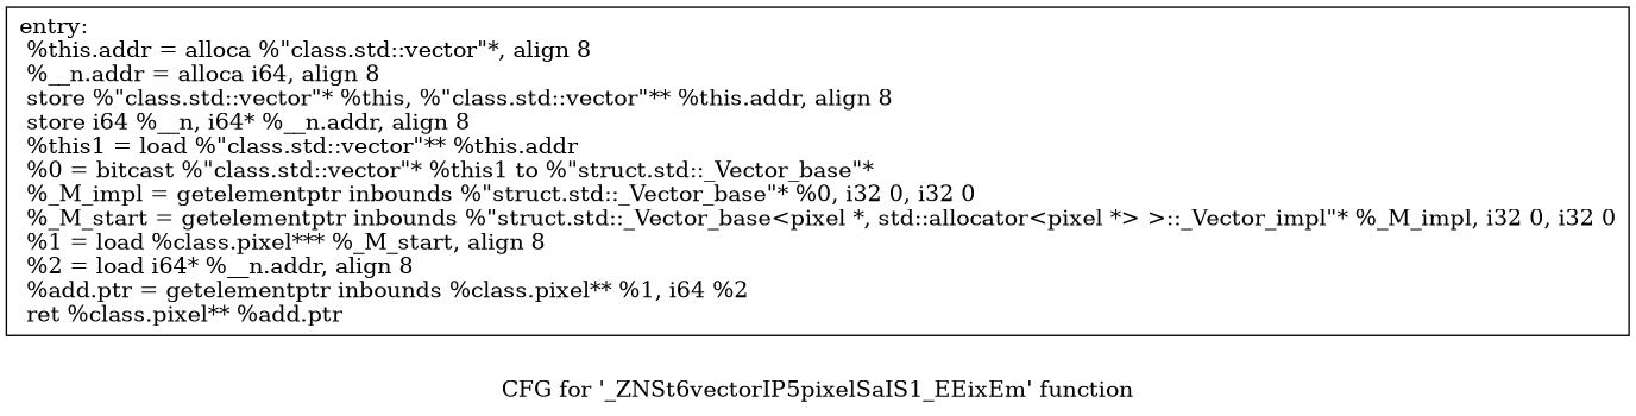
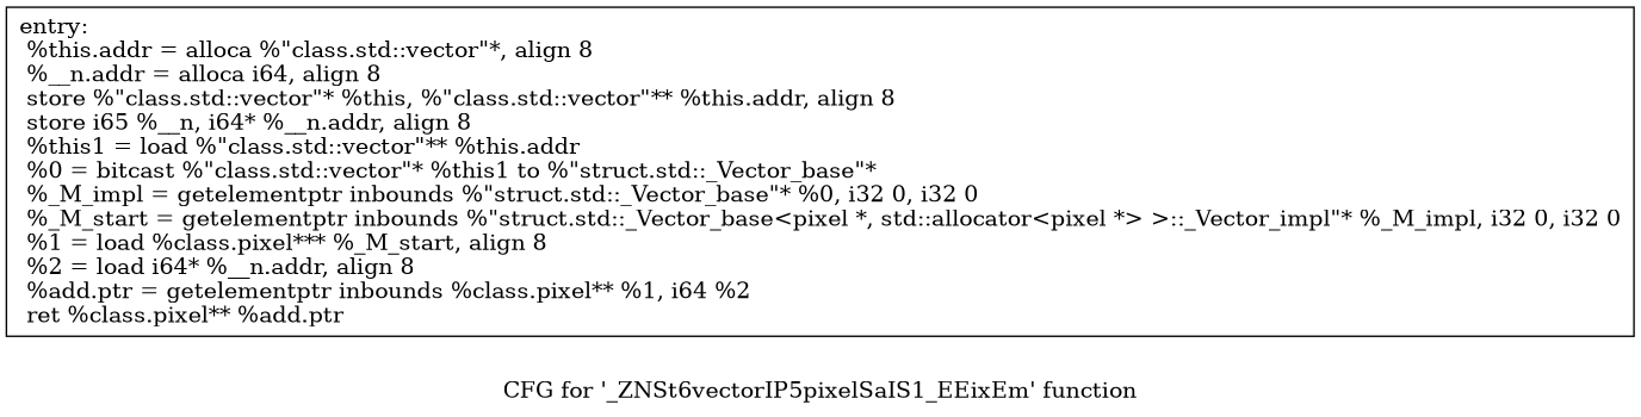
  digraph {
    label="CFG for '_ZNSt6vectorIP5pixelSaIS1_EEixEm' function"
-   n1 [label="{entry:\l  %this.addr = alloca %\"class.std::vector\"*, align 8\l  %__n.addr = alloca i64, align 8\l  store %\"class.std::vector\"* %this, %\"class.std::vector\"** %this.addr, align 8\l  store i64 %__n, i64* %__n.addr, align 8\l  %this1 = load %\"class.std::vector\"** %this.addr\l  %0 = bitcast %\"class.std::vector\"* %this1 to %\"struct.std::_Vector_base\"*\l  %_M_impl = getelementptr inbounds %\"struct.std::_Vector_base\"* %0, i32 0, i32 0\l  %_M_start = getelementptr inbounds %\"struct.std::_Vector_base\<pixel *, std::allocator\<pixel *\> \>::_Vector_impl\"* %_M_impl, i32 0, i32 0\l  %1 = load %class.pixel*** %_M_start, align 8\l  %2 = load i64* %__n.addr, align 8\l  %add.ptr = getelementptr inbounds %class.pixel** %1, i64 %2\l  ret %class.pixel** %add.ptr\l}" shape=record]
+   n1 [label="{entry:\l  %this.addr = alloca %\"class.std::vector\"*, align 8\l  %__n.addr = alloca i64, align 8\l  store %\"class.std::vector\"* %this, %\"class.std::vector\"** %this.addr, align 8\l  store i65 %__n, i64* %__n.addr, align 8\l  %this1 = load %\"class.std::vector\"** %this.addr\l  %0 = bitcast %\"class.std::vector\"* %this1 to %\"struct.std::_Vector_base\"*\l  %_M_impl = getelementptr inbounds %\"struct.std::_Vector_base\"* %0, i32 0, i32 0\l  %_M_start = getelementptr inbounds %\"struct.std::_Vector_base\<pixel *, std::allocator\<pixel *\> \>::_Vector_impl\"* %_M_impl, i32 0, i32 0\l  %1 = load %class.pixel*** %_M_start, align 8\l  %2 = load i64* %__n.addr, align 8\l  %add.ptr = getelementptr inbounds %class.pixel** %1, i64 %2\l  ret %class.pixel** %add.ptr\l}" shape=record]
  }
